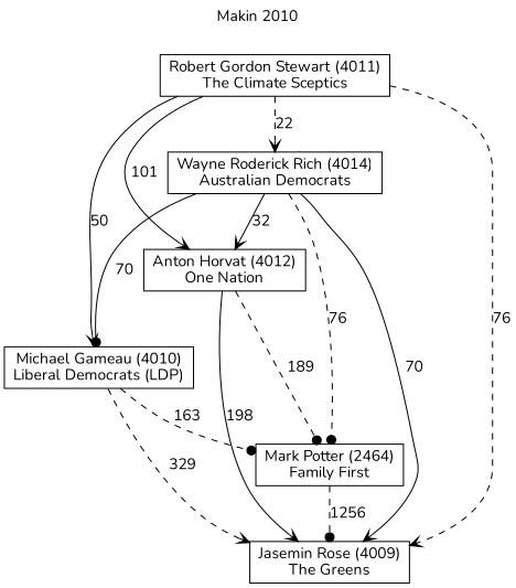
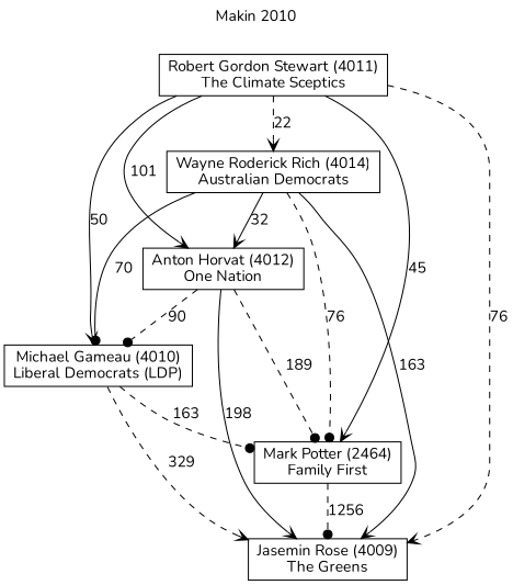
  digraph {
    fontname=Nunito
    label="Makin 2010"
    labelloc=t
    mclimit=10
    node [fontname=Nunito shape=box]
    edge [arrowhead=vee fontname=Nunito style=dashed]
    n1 [label="Anton Horvat (4012)\nOne Nation"]
    n2 [label="Jasemin Rose (4009)\nThe Greens"]
    n3 [label="Mark Potter (2464)\nFamily First"]
    n4 [label="Michael Gameau (4010)\nLiberal Democrats (LDP)"]
    n5 [label="Robert Gordon Stewart (4011)\nThe Climate Sceptics"]
    n6 [label="Wayne Roderick Rich (4014)\nAustralian Democrats"]
    n1 -> n2 [label=198 style=solid]
    n1 -> n3 [arrowhead=dot label=189]
+   n1 -> n4 [arrowhead=dot label=90]
    n3 -> n2 [arrowhead=dot label=1256]
    n4 -> n2 [label=329]
    n4 -> n3 [arrowhead=dot label=163]
    n5 -> n1 [label=101 style=solid]
    n5 -> n2 [label=76]
+   n5 -> n3 [label=45 style=solid]
    n5 -> n4 [label=50 style=solid]
    n5 -> n6 [label=22]
    n6 -> n1 [label=32 style=solid]
-   n6 -> n2 [label=70 style=solid]
+   n6 -> n2 [label=163 style=solid]
    n6 -> n3 [arrowhead=dot label=76]
    n6 -> n4 [arrowhead=dot label=70 style=solid]
  }
